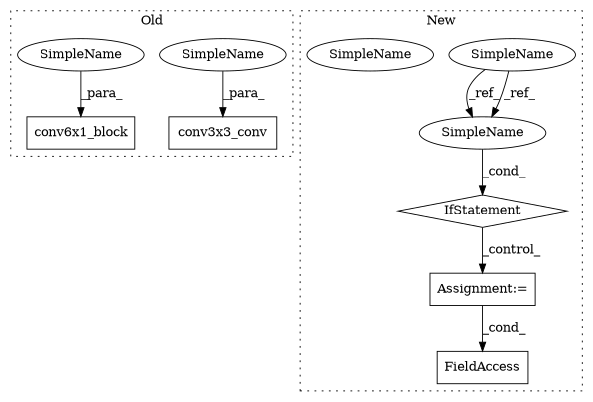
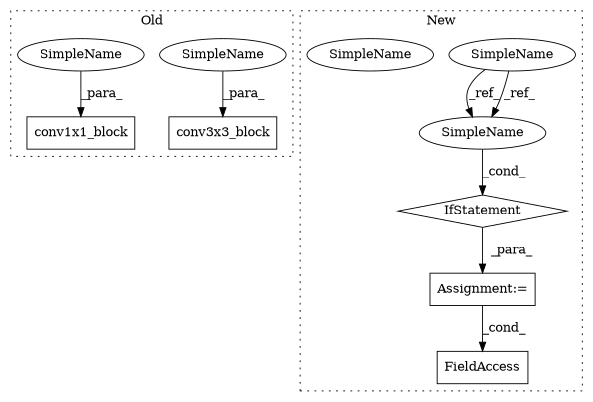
  digraph {
    node [a=42 l=8 s=1798 shape=ellipse]
-   n1 [a=32 l="14,1" label=conv3x3_conv s="797,869" shape=box]
-   n2 [a=32 l="14,1" label=conv6x1_block s="714,777" shape=box]
+   n1 [a=32 l="14,1" label=conv3x3_block s="797,869" shape=box]
+   n2 [a=32 l="14,1" label=conv1x1_block s="714,777" shape=box]
    n3 [l=12 label=SimpleName s=811]
    n4 [l=12 label=SimpleName s=740]
    n5 [a=25 l="4,2" label=IfStatement s="1794,1806" shape=diamond]
    n6 [a=7 l=1 label="Assignment:=" s=1892 shape=box]
    n7 [a=22 l=9 label=FieldAccess s=1883 shape=box]
    n8 [label=SimpleName s=1718]
    n9 [label=SimpleName]
    n10 [label=SimpleName]
    subgraph cluster_1 {
      label=Old
      style=dotted
      n1
      n2
      n3
      n4
    }
    subgraph cluster_2 {
      label=New
      style=dotted
      n5
      n6
      n7
      n8
      n9
      n10
    }
    n3 -> n1 [label=_para_]
    n4 -> n2 [label=_para_]
-   n5 -> n6 [label=_control_]
+   n5 -> n6 [label=_para_]
    n6 -> n7 [label=_cond_]
    n8 -> n10 [label=_ref_]
    n8 -> n10 [label=_ref_]
    n10 -> n5 [label=_cond_]
  }
